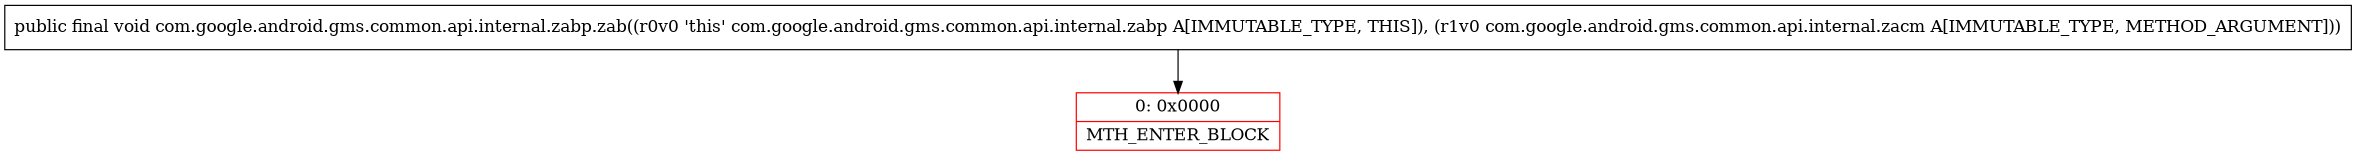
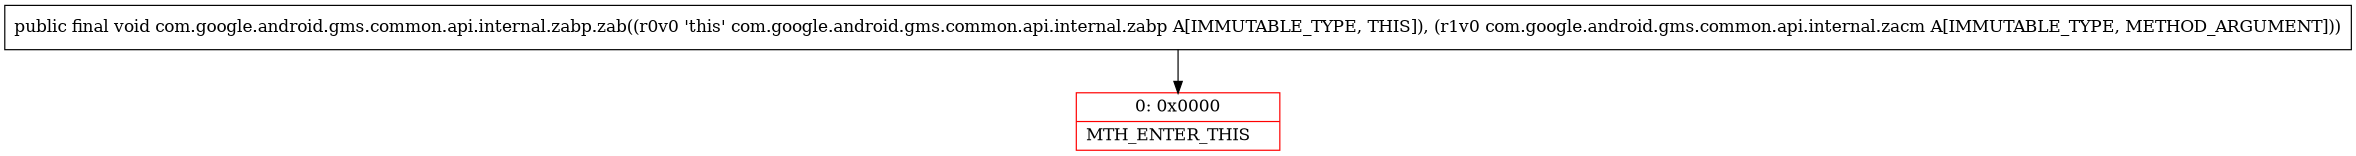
  digraph {
    node [shape=record]
-   n1 [color=red label="{0\:\ 0x0000|MTH_ENTER_BLOCK\l}"]
+   n1 [color=red label="{0\:\ 0x0000|MTH_ENTER_THIS\l}"]
    n2 [label="{public final void com.google.android.gms.common.api.internal.zabp.zab((r0v0 'this' com.google.android.gms.common.api.internal.zabp A[IMMUTABLE_TYPE, THIS]), (r1v0 com.google.android.gms.common.api.internal.zacm A[IMMUTABLE_TYPE, METHOD_ARGUMENT])) }"]
    subgraph cluster_1 {
      label="R(0)"
    }
    n2 -> n1
  }
